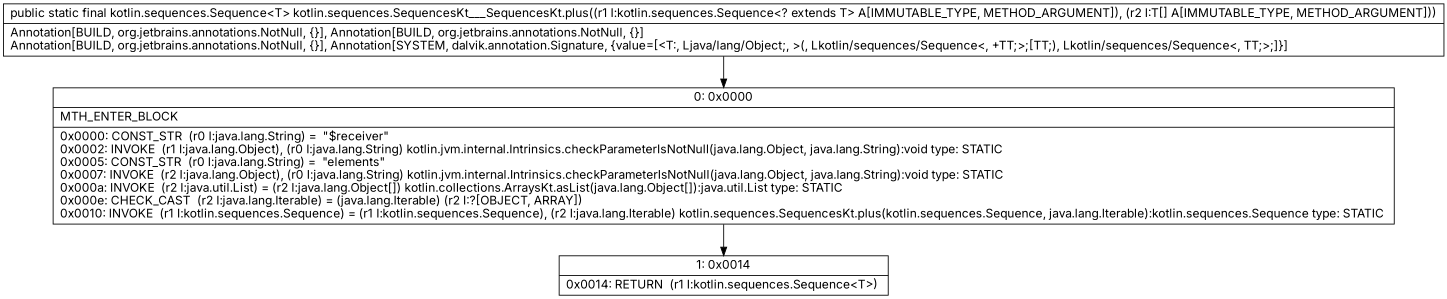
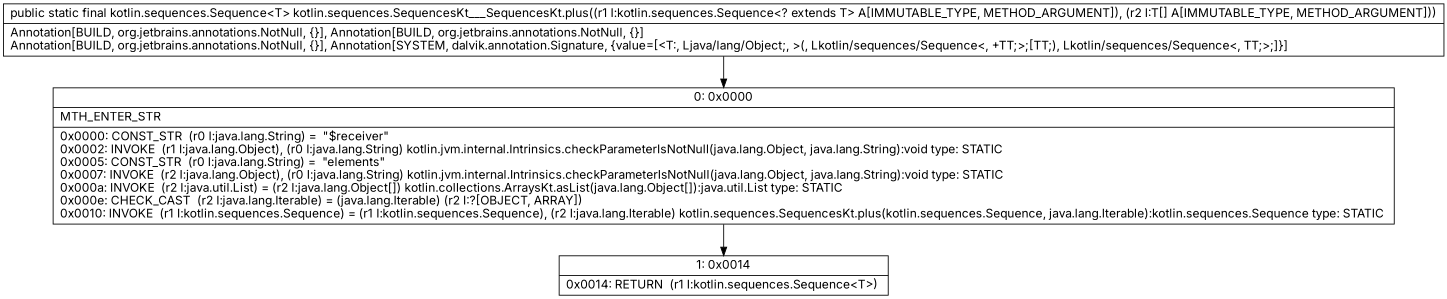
  digraph {
    fontname=Inter
    node [shape=record fontname=Inter]
    edge [fontname=Inter]
-   n1 [label="{0\:\ 0x0000|MTH_ENTER_BLOCK\l|0x0000: CONST_STR  (r0 I:java.lang.String) =  \"$receiver\" \l0x0002: INVOKE  (r1 I:java.lang.Object), (r0 I:java.lang.String) kotlin.jvm.internal.Intrinsics.checkParameterIsNotNull(java.lang.Object, java.lang.String):void type: STATIC \l0x0005: CONST_STR  (r0 I:java.lang.String) =  \"elements\" \l0x0007: INVOKE  (r2 I:java.lang.Object), (r0 I:java.lang.String) kotlin.jvm.internal.Intrinsics.checkParameterIsNotNull(java.lang.Object, java.lang.String):void type: STATIC \l0x000a: INVOKE  (r2 I:java.util.List) = (r2 I:java.lang.Object[]) kotlin.collections.ArraysKt.asList(java.lang.Object[]):java.util.List type: STATIC \l0x000e: CHECK_CAST  (r2 I:java.lang.Iterable) = (java.lang.Iterable) (r2 I:?[OBJECT, ARRAY]) \l0x0010: INVOKE  (r1 I:kotlin.sequences.Sequence) = (r1 I:kotlin.sequences.Sequence), (r2 I:java.lang.Iterable) kotlin.sequences.SequencesKt.plus(kotlin.sequences.Sequence, java.lang.Iterable):kotlin.sequences.Sequence type: STATIC \l}"]
+   n1 [label="{0\:\ 0x0000|MTH_ENTER_STR\l|0x0000: CONST_STR  (r0 I:java.lang.String) =  \"$receiver\" \l0x0002: INVOKE  (r1 I:java.lang.Object), (r0 I:java.lang.String) kotlin.jvm.internal.Intrinsics.checkParameterIsNotNull(java.lang.Object, java.lang.String):void type: STATIC \l0x0005: CONST_STR  (r0 I:java.lang.String) =  \"elements\" \l0x0007: INVOKE  (r2 I:java.lang.Object), (r0 I:java.lang.String) kotlin.jvm.internal.Intrinsics.checkParameterIsNotNull(java.lang.Object, java.lang.String):void type: STATIC \l0x000a: INVOKE  (r2 I:java.util.List) = (r2 I:java.lang.Object[]) kotlin.collections.ArraysKt.asList(java.lang.Object[]):java.util.List type: STATIC \l0x000e: CHECK_CAST  (r2 I:java.lang.Iterable) = (java.lang.Iterable) (r2 I:?[OBJECT, ARRAY]) \l0x0010: INVOKE  (r1 I:kotlin.sequences.Sequence) = (r1 I:kotlin.sequences.Sequence), (r2 I:java.lang.Iterable) kotlin.sequences.SequencesKt.plus(kotlin.sequences.Sequence, java.lang.Iterable):kotlin.sequences.Sequence type: STATIC \l}"]
    n2 [label="{1\:\ 0x0014|0x0014: RETURN  (r1 I:kotlin.sequences.Sequence\<T\>) \l}"]
    n3 [label="{public static final kotlin.sequences.Sequence\<T\> kotlin.sequences.SequencesKt___SequencesKt.plus((r1 I:kotlin.sequences.Sequence\<? extends T\> A[IMMUTABLE_TYPE, METHOD_ARGUMENT]), (r2 I:T[] A[IMMUTABLE_TYPE, METHOD_ARGUMENT]))  | Annotation[BUILD, org.jetbrains.annotations.NotNull, \{\}], Annotation[BUILD, org.jetbrains.annotations.NotNull, \{\}]\lAnnotation[BUILD, org.jetbrains.annotations.NotNull, \{\}], Annotation[SYSTEM, dalvik.annotation.Signature, \{value=[\<T:, Ljava\/lang\/Object;, \>(, Lkotlin\/sequences\/Sequence\<, +TT;\>;[TT;), Lkotlin\/sequences\/Sequence\<, TT;\>;]\}]\l}"]
    n1 -> n2
    n3 -> n1
  }
